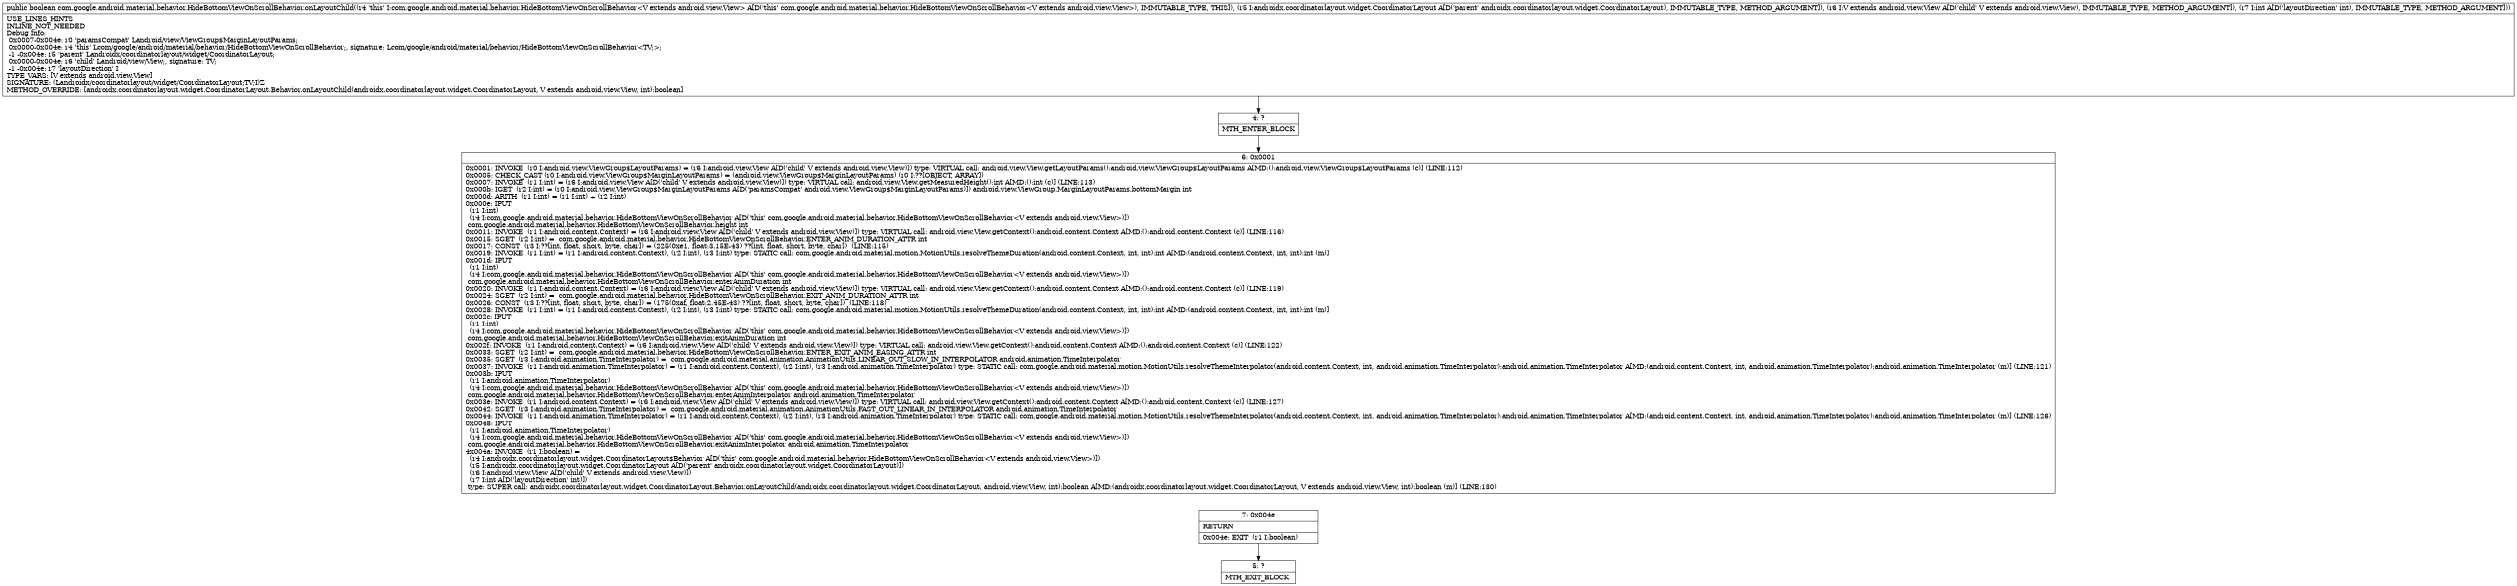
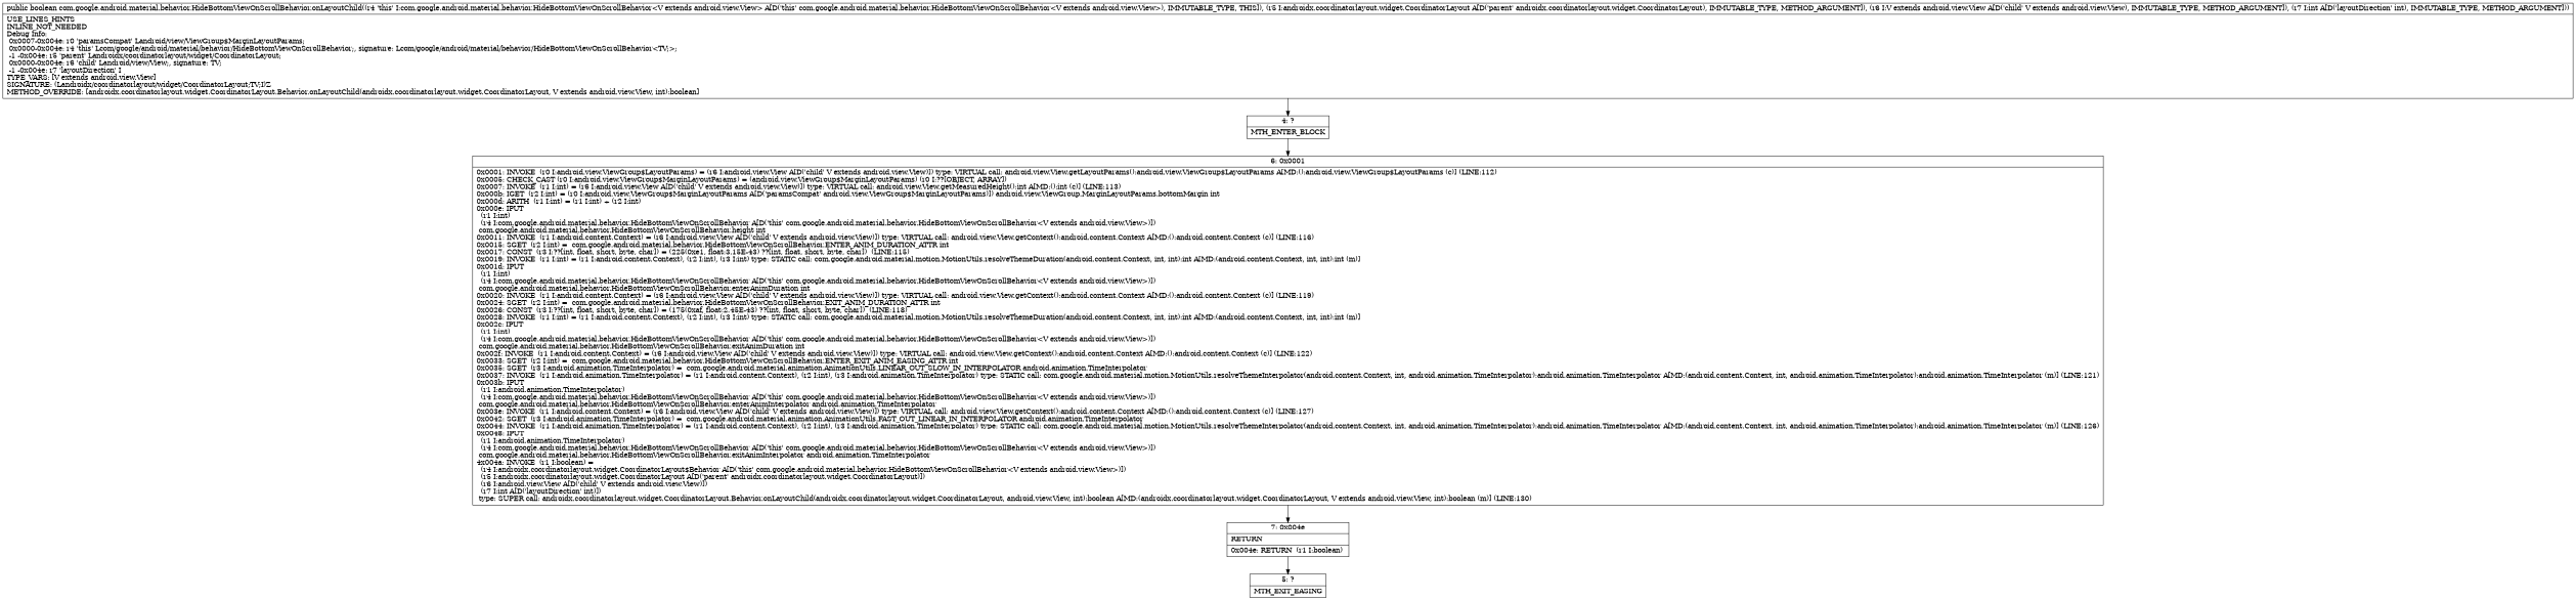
  digraph {
    node [shape=record]
    n1 [label="{4\:\ ?|MTH_ENTER_BLOCK\l}"]
    n2 [label="{6\:\ 0x0001|0x0001: INVOKE  (r0 I:android.view.ViewGroup$LayoutParams) = (r6 I:android.view.View A[D('child' V extends android.view.View)]) type: VIRTUAL call: android.view.View.getLayoutParams():android.view.ViewGroup$LayoutParams A[MD:():android.view.ViewGroup$LayoutParams (c)] (LINE:112)\l0x0005: CHECK_CAST (r0 I:android.view.ViewGroup$MarginLayoutParams) = (android.view.ViewGroup$MarginLayoutParams) (r0 I:??[OBJECT, ARRAY]) \l0x0007: INVOKE  (r1 I:int) = (r6 I:android.view.View A[D('child' V extends android.view.View)]) type: VIRTUAL call: android.view.View.getMeasuredHeight():int A[MD:():int (c)] (LINE:113)\l0x000b: IGET  (r2 I:int) = (r0 I:android.view.ViewGroup$MarginLayoutParams A[D('paramsCompat' android.view.ViewGroup$MarginLayoutParams)]) android.view.ViewGroup.MarginLayoutParams.bottomMargin int \l0x000d: ARITH  (r1 I:int) = (r1 I:int) + (r2 I:int) \l0x000e: IPUT  \l  (r1 I:int)\l  (r4 I:com.google.android.material.behavior.HideBottomViewOnScrollBehavior A[D('this' com.google.android.material.behavior.HideBottomViewOnScrollBehavior\<V extends android.view.View\>)])\l com.google.android.material.behavior.HideBottomViewOnScrollBehavior.height int \l0x0011: INVOKE  (r1 I:android.content.Context) = (r6 I:android.view.View A[D('child' V extends android.view.View)]) type: VIRTUAL call: android.view.View.getContext():android.content.Context A[MD:():android.content.Context (c)] (LINE:116)\l0x0015: SGET  (r2 I:int) =  com.google.android.material.behavior.HideBottomViewOnScrollBehavior.ENTER_ANIM_DURATION_ATTR int \l0x0017: CONST  (r3 I:??[int, float, short, byte, char]) = (225(0xe1, float:3.15E\-43) ??[int, float, short, byte, char])  (LINE:115)\l0x0019: INVOKE  (r1 I:int) = (r1 I:android.content.Context), (r2 I:int), (r3 I:int) type: STATIC call: com.google.android.material.motion.MotionUtils.resolveThemeDuration(android.content.Context, int, int):int A[MD:(android.content.Context, int, int):int (m)]\l0x001d: IPUT  \l  (r1 I:int)\l  (r4 I:com.google.android.material.behavior.HideBottomViewOnScrollBehavior A[D('this' com.google.android.material.behavior.HideBottomViewOnScrollBehavior\<V extends android.view.View\>)])\l com.google.android.material.behavior.HideBottomViewOnScrollBehavior.enterAnimDuration int \l0x0020: INVOKE  (r1 I:android.content.Context) = (r6 I:android.view.View A[D('child' V extends android.view.View)]) type: VIRTUAL call: android.view.View.getContext():android.content.Context A[MD:():android.content.Context (c)] (LINE:119)\l0x0024: SGET  (r2 I:int) =  com.google.android.material.behavior.HideBottomViewOnScrollBehavior.EXIT_ANIM_DURATION_ATTR int \l0x0026: CONST  (r3 I:??[int, float, short, byte, char]) = (175(0xaf, float:2.45E\-43) ??[int, float, short, byte, char])  (LINE:118)\l0x0028: INVOKE  (r1 I:int) = (r1 I:android.content.Context), (r2 I:int), (r3 I:int) type: STATIC call: com.google.android.material.motion.MotionUtils.resolveThemeDuration(android.content.Context, int, int):int A[MD:(android.content.Context, int, int):int (m)]\l0x002c: IPUT  \l  (r1 I:int)\l  (r4 I:com.google.android.material.behavior.HideBottomViewOnScrollBehavior A[D('this' com.google.android.material.behavior.HideBottomViewOnScrollBehavior\<V extends android.view.View\>)])\l com.google.android.material.behavior.HideBottomViewOnScrollBehavior.exitAnimDuration int \l0x002f: INVOKE  (r1 I:android.content.Context) = (r6 I:android.view.View A[D('child' V extends android.view.View)]) type: VIRTUAL call: android.view.View.getContext():android.content.Context A[MD:():android.content.Context (c)] (LINE:122)\l0x0033: SGET  (r2 I:int) =  com.google.android.material.behavior.HideBottomViewOnScrollBehavior.ENTER_EXIT_ANIM_EASING_ATTR int \l0x0035: SGET  (r3 I:android.animation.TimeInterpolator) =  com.google.android.material.animation.AnimationUtils.LINEAR_OUT_SLOW_IN_INTERPOLATOR android.animation.TimeInterpolator \l0x0037: INVOKE  (r1 I:android.animation.TimeInterpolator) = (r1 I:android.content.Context), (r2 I:int), (r3 I:android.animation.TimeInterpolator) type: STATIC call: com.google.android.material.motion.MotionUtils.resolveThemeInterpolator(android.content.Context, int, android.animation.TimeInterpolator):android.animation.TimeInterpolator A[MD:(android.content.Context, int, android.animation.TimeInterpolator):android.animation.TimeInterpolator (m)] (LINE:121)\l0x003b: IPUT  \l  (r1 I:android.animation.TimeInterpolator)\l  (r4 I:com.google.android.material.behavior.HideBottomViewOnScrollBehavior A[D('this' com.google.android.material.behavior.HideBottomViewOnScrollBehavior\<V extends android.view.View\>)])\l com.google.android.material.behavior.HideBottomViewOnScrollBehavior.enterAnimInterpolator android.animation.TimeInterpolator \l0x003e: INVOKE  (r1 I:android.content.Context) = (r6 I:android.view.View A[D('child' V extends android.view.View)]) type: VIRTUAL call: android.view.View.getContext():android.content.Context A[MD:():android.content.Context (c)] (LINE:127)\l0x0042: SGET  (r3 I:android.animation.TimeInterpolator) =  com.google.android.material.animation.AnimationUtils.FAST_OUT_LINEAR_IN_INTERPOLATOR android.animation.TimeInterpolator \l0x0044: INVOKE  (r1 I:android.animation.TimeInterpolator) = (r1 I:android.content.Context), (r2 I:int), (r3 I:android.animation.TimeInterpolator) type: STATIC call: com.google.android.material.motion.MotionUtils.resolveThemeInterpolator(android.content.Context, int, android.animation.TimeInterpolator):android.animation.TimeInterpolator A[MD:(android.content.Context, int, android.animation.TimeInterpolator):android.animation.TimeInterpolator (m)] (LINE:126)\l0x0048: IPUT  \l  (r1 I:android.animation.TimeInterpolator)\l  (r4 I:com.google.android.material.behavior.HideBottomViewOnScrollBehavior A[D('this' com.google.android.material.behavior.HideBottomViewOnScrollBehavior\<V extends android.view.View\>)])\l com.google.android.material.behavior.HideBottomViewOnScrollBehavior.exitAnimInterpolator android.animation.TimeInterpolator \l4x004a: INVOKE  (r1 I:boolean) = \l  (r4 I:androidx.coordinatorlayout.widget.CoordinatorLayout$Behavior A[D('this' com.google.android.material.behavior.HideBottomViewOnScrollBehavior\<V extends android.view.View\>)])\l  (r5 I:androidx.coordinatorlayout.widget.CoordinatorLayout A[D('parent' androidx.coordinatorlayout.widget.CoordinatorLayout)])\l  (r6 I:android.view.View A[D('child' V extends android.view.View)])\l  (r7 I:int A[D('layoutDirection' int)])\l type: SUPER call: androidx.coordinatorlayout.widget.CoordinatorLayout.Behavior.onLayoutChild(androidx.coordinatorlayout.widget.CoordinatorLayout, android.view.View, int):boolean A[MD:(androidx.coordinatorlayout.widget.CoordinatorLayout, V extends android.view.View, int):boolean (m)] (LINE:130)\l}"]
-   n3 [label="{7\:\ 0x004e|RETURN\l|0x004e: EXIT  (r1 I:boolean) \l}"]
-   n4 [label="{5\:\ ?|MTH_EXIT_BLOCK\l}"]
+   n3 [label="{7\:\ 0x004e|RETURN\l|0x004e: RETURN  (r1 I:boolean) \l}"]
+   n4 [label="{5\:\ ?|MTH_EXIT_EASING\l}"]
    n5 [label="{public boolean com.google.android.material.behavior.HideBottomViewOnScrollBehavior.onLayoutChild((r4 'this' I:com.google.android.material.behavior.HideBottomViewOnScrollBehavior\<V extends android.view.View\> A[D('this' com.google.android.material.behavior.HideBottomViewOnScrollBehavior\<V extends android.view.View\>), IMMUTABLE_TYPE, THIS]), (r5 I:androidx.coordinatorlayout.widget.CoordinatorLayout A[D('parent' androidx.coordinatorlayout.widget.CoordinatorLayout), IMMUTABLE_TYPE, METHOD_ARGUMENT]), (r6 I:V extends android.view.View A[D('child' V extends android.view.View), IMMUTABLE_TYPE, METHOD_ARGUMENT]), (r7 I:int A[D('layoutDirection' int), IMMUTABLE_TYPE, METHOD_ARGUMENT]))  | USE_LINES_HINTS\lINLINE_NOT_NEEDED\lDebug Info:\l  0x0007\-0x004e: r0 'paramsCompat' Landroid\/view\/ViewGroup$MarginLayoutParams;\l  0x0000\-0x004e: r4 'this' Lcom\/google\/android\/material\/behavior\/HideBottomViewOnScrollBehavior;, signature: Lcom\/google\/android\/material\/behavior\/HideBottomViewOnScrollBehavior\<TV;\>;\l  \-1 \-0x004e: r5 'parent' Landroidx\/coordinatorlayout\/widget\/CoordinatorLayout;\l  0x0000\-0x004e: r6 'child' Landroid\/view\/View;, signature: TV;\l  \-1 \-0x004e: r7 'layoutDirection' I\lTYPE_VARS: [V extends android.view.View]\lSIGNATURE: (Landroidx\/coordinatorlayout\/widget\/CoordinatorLayout;TV;I)Z\lMETHOD_OVERRIDE: [androidx.coordinatorlayout.widget.CoordinatorLayout.Behavior.onLayoutChild(androidx.coordinatorlayout.widget.CoordinatorLayout, V extends android.view.View, int):boolean]\l}"]
    n1 -> n2
+   n2 -> n3
    n3 -> n4
    n5 -> n1
  }
